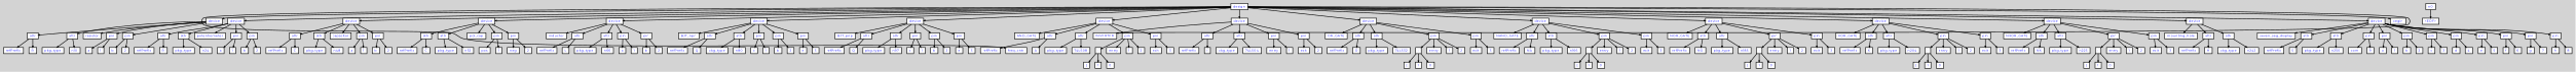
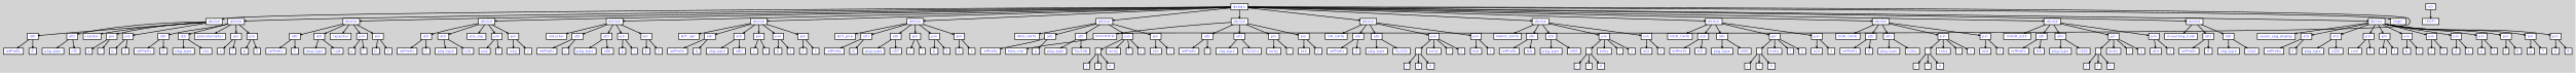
  digraph {
    bgcolor=lightgrey
    fontname=Montserrat
    ordering=out
    ranksep=.4
    node [color=black fillcolor=white fixedsize=false fontcolor=blue fontname=Montserrat fontsize=12 shape=box style="filled, solid, bold"]
    edge [arrowsize=.5 color=black fontname=Montserrat style=bold]
    n1 [height=.25 label=design width=.25]
    n2 [height=.25 label=freq_cntr width=.25]
    n3 [height=.25 label=device width=.25]
    n17 [height=.25 label=device width=.25]
    n31 [height=.25 label=device width=.25]
    n45 [height=.25 label=device width=.25]
    n59 [height=.25 label=device width=.25]
    n73 [height=.25 label=device width=.25]
    n90 [height=.25 label=device width=.25]
    n107 [height=.25 label=device width=.25]
    n126 [height=.25 label=device width=.25]
    n140 [height=.25 label=device width=.25]
    n159 [height=.25 label=device width=.25]
    n178 [height=.25 label=device width=.25]
    n197 [height=.25 label=device width=.25]
    n216 [height=.25 label=device width=.25]
    n235 [height=.25 label=device width=.25]
    n243 [height=.25 label=device width=.25]
    n278 [height=.25 label=begin width=.25]
    n0 [height=.25 width=.25]
    n279 [height=.25 label="<EOF>" width=.25]
    n4 [height=.25 label=resistor width=.25]
    n5 [height=.25 label=attr width=.25]
    n8 [height=.25 label=attr width=.25]
    n11 [height=.25 label=pin width=.25]
    n14 [height=.25 label=pin width=.25]
    n18 [height=.25 label=potentiometer width=.25]
    n19 [height=.25 label=attr width=.25]
    n22 [height=.25 label=attr width=.25]
    n25 [height=.25 label=pin width=.25]
    n28 [height=.25 label=pin width=.25]
    n32 [height=.25 label=capacitor width=.25]
    n33 [height=.25 label=attr width=.25]
    n36 [height=.25 label=attr width=.25]
    n39 [height=.25 label=pin width=.25]
    n42 [height=.25 label=pin width=.25]
    n46 [height=.25 label=pol_cap width=.25]
    n47 [height=.25 label=attr width=.25]
    n50 [height=.25 label=attr width=.25]
    n53 [height=.25 label=pin width=.25]
    n56 [height=.25 label=pin width=.25]
    n60 [height=.25 label=inductor width=.25]
    n61 [height=.25 label=attr width=.25]
    n64 [height=.25 label=attr width=.25]
    n67 [height=.25 label=pin width=.25]
    n70 [height=.25 label=pin width=.25]
    n74 [height=.25 label=BJT_npn width=.25]
    n75 [height=.25 label=attr width=.25]
    n78 [height=.25 label=attr width=.25]
    n81 [height=.25 label=pin width=.25]
    n84 [height=.25 label=pin width=.25]
    n87 [height=.25 label=pin width=.25]
    n91 [height=.25 label=BJT_pnp width=.25]
    n92 [height=.25 label=attr width=.25]
    n95 [height=.25 label=attr width=.25]
    n98 [height=.25 label=pin width=.25]
    n101 [height=.25 label=pin width=.25]
    n104 [height=.25 label=pin width=.25]
    n108 [height=.25 label=AND_GATE width=.25]
    n109 [height=.25 label=attr width=.25]
    n112 [height=.25 label=attr width=.25]
    n115 [height=.25 label=pin width=.25]
    n123 [height=.25 label=pin width=.25]
    n127 [height=.25 label=INVERTER width=.25]
    n128 [height=.25 label=attr width=.25]
    n131 [height=.25 label=attr width=.25]
    n134 [height=.25 label=pin width=.25]
    n137 [height=.25 label=pin width=.25]
    n141 [height=.25 label=OR_GATE width=.25]
    n142 [height=.25 label=attr width=.25]
    n145 [height=.25 label=attr width=.25]
    n148 [height=.25 label=pin width=.25]
    n156 [height=.25 label=pin width=.25]
    n160 [height=.25 label=NAND_GATE width=.25]
    n161 [height=.25 label=attr width=.25]
    n164 [height=.25 label=attr width=.25]
    n167 [height=.25 label=pin width=.25]
    n175 [height=.25 label=pin width=.25]
    n179 [height=.25 label=NOR_GATE width=.25]
    n180 [height=.25 label=attr width=.25]
    n183 [height=.25 label=attr width=.25]
    n186 [height=.25 label=pin width=.25]
    n194 [height=.25 label=pin width=.25]
    n198 [height=.25 label=XOR_GATE width=.25]
    n199 [height=.25 label=attr width=.25]
    n202 [height=.25 label=attr width=.25]
    n205 [height=.25 label=pin width=.25]
    n213 [height=.25 label=pin width=.25]
-   n217 [height=.25 label=NXOR_GATE width=.25]
+   n217 [height=.25 label=NXOR_EOF width=.25]
    n218 [height=.25 label=attr width=.25]
    n221 [height=.25 label=attr width=.25]
    n224 [height=.25 label=pin width=.25]
    n232 [height=.25 label=pin width=.25]
    n236 [height=.25 label=mounting_hole width=.25]
    n237 [height=.25 label=attr width=.25]
    n240 [height=.25 label=attr width=.25]
    n244 [height=.25 label=seven_seg_display width=.25]
    n245 [height=.25 label=attr width=.25]
    n248 [height=.25 label=attr width=.25]
    n251 [height=.25 label=pin width=.25]
    n254 [height=.25 label=pin width=.25]
    n257 [height=.25 label=pin width=.25]
    n260 [height=.25 label=pin width=.25]
    n263 [height=.25 label=pin width=.25]
    n266 [height=.25 label=pin width=.25]
    n269 [height=.25 label=pin width=.25]
    n272 [height=.25 label=pin width=.25]
    n275 [height=.25 label=pin width=.25]
    n6 [height=.25 label=refPrefix width=.25]
    n7 [height=.25 label=R width=.25]
    n9 [height=.25 label=pkg_type width=.25]
    n10 [height=.25 width=.25]
    n12 [height=.25 label=a width=.25]
    n13 [height=.25 label=1 width=.25]
    n15 [height=.25 label=b width=.25]
    n16 [height=.25 label=2 width=.25]
    n20 [height=.25 label=refPrefix width=.25]
    n21 [height=.25 label=R width=.25]
    n23 [height=.25 label=pkg_type width=.25]
    n24 [height=.25 width=.25]
    n26 [height=.25 label=a width=.25]
    n27 [height=.25 label=1 width=.25]
    n29 [height=.25 label=b width=.25]
    n30 [height=.25 label=2 width=.25]
    n34 [height=.25 label=refPrefix width=.25]
    n35 [height=.25 label=C width=.25]
    n37 [height=.25 label=pkg_type width=.25]
    n38 [height=.25 label=n48 width=.25]
    n40 [height=.25 label=a width=.25]
    n41 [height=.25 label=1 width=.25]
    n43 [height=.25 label=b width=.25]
    n44 [height=.25 label=2 width=.25]
    n48 [height=.25 label=refPrefix width=.25]
    n49 [height=.25 label=C width=.25]
    n51 [height=.25 label=pkg_type width=.25]
    n52 [height=.25 width=.25]
    n54 [height=.25 label=pos width=.25]
    n55 [height=.25 label=1 width=.25]
    n57 [height=.25 label=neg width=.25]
    n58 [height=.25 label=2 width=.25]
    n62 [height=.25 label=refPrefix width=.25]
    n63 [height=.25 label=L width=.25]
    n65 [height=.25 label=pkg_type width=.25]
    n66 [height=.25 width=.25]
    n68 [height=.25 label=a width=.25]
    n69 [height=.25 label=1 width=.25]
    n71 [height=.25 label=b width=.25]
    n72 [height=.25 label=2 width=.25]
    n76 [height=.25 label=refPrefix width=.25]
    n77 [height=.25 label=Q width=.25]
    n79 [height=.25 label=pkg_type width=.25]
    n80 [height=.25 width=.25]
    n82 [height=.25 label=c width=.25]
    n83 [height=.25 label=1 width=.25]
    n85 [height=.25 label=b width=.25]
    n86 [height=.25 label=2 width=.25]
    n88 [height=.25 label=e width=.25]
    n89 [height=.25 label=3 width=.25]
    n93 [height=.25 label=refPrefix width=.25]
    n94 [height=.25 label=Q width=.25]
    n96 [height=.25 label=pkg_type width=.25]
    n97 [height=.25 width=.25]
    n99 [height=.25 label=c width=.25]
    n100 [height=.25 label=1 width=.25]
    n102 [height=.25 label=b width=.25]
    n103 [height=.25 label=2 width=.25]
    n105 [height=.25 label=e width=.25]
    n106 [height=.25 label=3 width=.25]
    n110 [height=.25 label=refPrefix width=.25]
    n111 [height=.25 label=A width=.25]
    n113 [height=.25 label=pkg_type width=.25]
    n114 [height=.25 label="74LS08" width=.25]
    n116 [height=.25 label=":" width=.25]
    n120 [height=.25 label=entry width=.25]
    n121 [height=.25 label=1 width=.25]
    n122 [height=.25 label=2 width=.25]
    n124 [height=.25 label=exit width=.25]
    n125 [height=.25 label=3 width=.25]
    n117 [height=.25 label="[" width=.25]
    n118 [height=.25 label=1 width=.25]
    n119 [height=.25 label=0 width=.25]
    n129 [height=.25 label=refPrefix width=.25]
    n130 [height=.25 label=I width=.25]
    n132 [height=.25 label=pkg_type width=.25]
    n133 [height=.25 label="74LS04" width=.25]
    n135 [height=.25 label=entry width=.25]
    n136 [height=.25 label=1 width=.25]
    n138 [height=.25 label=exit width=.25]
    n139 [height=.25 label=2 width=.25]
    n143 [height=.25 label=refPrefix width=.25]
    n144 [height=.25 label=O width=.25]
    n146 [height=.25 label=pkg_type width=.25]
    n147 [height=.25 label="74LS32" width=.25]
    n149 [height=.25 label=":" width=.25]
    n153 [height=.25 label=entry width=.25]
    n154 [height=.25 label=1 width=.25]
    n155 [height=.25 label=2 width=.25]
    n157 [height=.25 label=exit width=.25]
    n158 [height=.25 label=3 width=.25]
    n150 [height=.25 label="[" width=.25]
    n151 [height=.25 label=1 width=.25]
    n152 [height=.25 label=0 width=.25]
    n162 [height=.25 label=refPrefix width=.25]
    n163 [height=.25 label=NA width=.25]
    n165 [height=.25 label=pkg_type width=.25]
    n166 [height=.25 width=.25]
    n168 [height=.25 label=":" width=.25]
    n172 [height=.25 label=entry width=.25]
    n173 [height=.25 label=1 width=.25]
    n174 [height=.25 label=2 width=.25]
    n176 [height=.25 label=exit width=.25]
    n177 [height=.25 label=3 width=.25]
    n169 [height=.25 label="[" width=.25]
    n170 [height=.25 label=1 width=.25]
    n171 [height=.25 label=0 width=.25]
    n181 [height=.25 label=refPrefix width=.25]
    n182 [height=.25 label=NO width=.25]
    n184 [height=.25 label=pkg_type width=.25]
    n185 [height=.25 width=.25]
    n187 [height=.25 label=":" width=.25]
    n191 [height=.25 label=entry width=.25]
    n192 [height=.25 label=1 width=.25]
    n193 [height=.25 label=2 width=.25]
    n195 [height=.25 label=exit width=.25]
    n196 [height=.25 label=3 width=.25]
    n188 [height=.25 label="[" width=.25]
    n189 [height=.25 label=1 width=.25]
    n190 [height=.25 label=0 width=.25]
    n200 [height=.25 label=refPrefix width=.25]
    n201 [height=.25 label=X width=.25]
    n203 [height=.25 label=pkg_type width=.25]
    n204 [height=.25 width=.25]
    n206 [height=.25 label=":" width=.25]
    n210 [height=.25 label=entry width=.25]
    n211 [height=.25 label=1 width=.25]
    n212 [height=.25 label=2 width=.25]
    n214 [height=.25 label=exit width=.25]
    n215 [height=.25 label=3 width=.25]
    n207 [height=.25 label="[" width=.25]
    n208 [height=.25 label=1 width=.25]
    n209 [height=.25 label=0 width=.25]
    n219 [height=.25 label=refPrefix width=.25]
    n220 [height=.25 label=NX width=.25]
    n222 [height=.25 label=pkg_type width=.25]
    n223 [height=.25 width=.25]
    n225 [height=.25 label=":" width=.25]
    n229 [height=.25 label=entry width=.25]
    n230 [height=.25 label=1 width=.25]
    n231 [height=.25 label=2 width=.25]
    n233 [height=.25 label=exit width=.25]
    n234 [height=.25 label=3 width=.25]
    n226 [height=.25 label="[" width=.25]
    n227 [height=.25 label=1 width=.25]
    n228 [height=.25 label=0 width=.25]
    n238 [height=.25 label=refPrefix width=.25]
    n239 [height=.25 label=H width=.25]
    n241 [height=.25 label=pkg_type width=.25]
    n242 [height=.25 width=.25]
    n246 [height=.25 label=refPrefix width=.25]
    n247 [height=.25 label=S width=.25]
    n249 [height=.25 label=pkg_type width=.25]
    n250 [height=.25 width=.25]
    n252 [height=.25 label=com width=.25]
    n253 [height=.25 label=9 width=.25]
    n255 [height=.25 label=a width=.25]
    n256 [height=.25 label=1 width=.25]
    n258 [height=.25 label=b width=.25]
    n259 [height=.25 label=2 width=.25]
    n261 [height=.25 label=c width=.25]
    n262 [height=.25 label=3 width=.25]
    n264 [height=.25 label=d width=.25]
    n265 [height=.25 label=4 width=.25]
    n267 [height=.25 label=e width=.25]
    n268 [height=.25 label=5 width=.25]
    n270 [height=.25 label=f width=.25]
    n271 [height=.25 label=6 width=.25]
    n273 [height=.25 label=g width=.25]
    n274 [height=.25 label=7 width=.25]
    n276 [height=.25 label=h width=.25]
    n277 [height=.25 label=8 width=.25]
-   n1 -> n2
+   n127 -> n2
    n1 -> n3
    n1 -> n17
    n1 -> n31
    n1 -> n45
    n1 -> n59
    n1 -> n73
    n1 -> n90
    n1 -> n107
    n1 -> n126
    n1 -> n140
    n1 -> n159
    n1 -> n178
    n1 -> n197
    n1 -> n216
    n1 -> n235
    n1 -> n243
    n1 -> n278
    n3 -> n4
    n3 -> n5
    n3 -> n8
    n3 -> n11
    n3 -> n14
    n17 -> n18
    n17 -> n19
    n17 -> n22
    n17 -> n25
    n17 -> n28
    n31 -> n32
    n31 -> n33
    n31 -> n36
    n31 -> n39
    n31 -> n42
    n45 -> n46
    n45 -> n47
    n45 -> n50
    n45 -> n53
    n45 -> n56
    n59 -> n60
    n59 -> n61
    n59 -> n64
    n59 -> n67
    n59 -> n70
    n73 -> n74
    n73 -> n75
    n73 -> n78
    n73 -> n81
    n73 -> n84
    n73 -> n87
    n90 -> n91
    n90 -> n92
    n90 -> n95
    n90 -> n98
    n90 -> n101
    n90 -> n104
    n107 -> n108
    n107 -> n109
    n107 -> n112
    n107 -> n115
    n107 -> n123
    n126 -> n127
    n126 -> n128
    n126 -> n131
    n126 -> n134
    n126 -> n137
    n140 -> n141
    n140 -> n142
    n140 -> n145
    n140 -> n148
    n140 -> n156
    n159 -> n160
    n159 -> n161
    n159 -> n164
    n159 -> n167
    n159 -> n175
    n178 -> n179
    n178 -> n180
    n178 -> n183
    n178 -> n186
    n178 -> n194
    n197 -> n198
    n197 -> n199
    n197 -> n202
    n197 -> n205
    n197 -> n213
    n216 -> n217
    n216 -> n218
    n216 -> n221
    n216 -> n224
    n216 -> n232
    n235 -> n236
    n235 -> n237
    n235 -> n240
    n243 -> n244
    n243 -> n245
    n243 -> n248
    n243 -> n251
    n243 -> n254
    n243 -> n257
    n243 -> n260
    n243 -> n263
    n243 -> n266
    n243 -> n269
    n243 -> n272
    n243 -> n275
    n0 -> n279
    n5 -> n6
    n5 -> n7
    n8 -> n9
    n8 -> n10
    n11 -> n12
    n11 -> n13
    n14 -> n15
    n14 -> n16
    n19 -> n20
    n19 -> n21
    n22 -> n23
    n22 -> n24
    n25 -> n26
    n25 -> n27
    n28 -> n29
    n28 -> n30
    n33 -> n34
    n33 -> n35
    n36 -> n37
    n36 -> n38
    n39 -> n40
    n39 -> n41
    n42 -> n43
    n42 -> n44
    n47 -> n48
    n47 -> n49
    n50 -> n51
    n50 -> n52
    n53 -> n54
    n53 -> n55
    n56 -> n57
    n56 -> n58
    n61 -> n62
    n61 -> n63
    n64 -> n65
    n64 -> n66
    n67 -> n68
    n67 -> n69
    n70 -> n71
    n70 -> n72
    n75 -> n76
    n75 -> n77
    n78 -> n79
    n78 -> n80
    n81 -> n82
    n81 -> n83
    n84 -> n85
    n84 -> n86
    n87 -> n88
    n87 -> n89
    n92 -> n93
    n92 -> n94
    n95 -> n96
    n95 -> n97
    n98 -> n99
    n98 -> n100
    n101 -> n102
    n101 -> n103
    n104 -> n105
    n104 -> n106
    n109 -> n110
    n109 -> n111
    n112 -> n113
    n112 -> n114
    n115 -> n116
    n115 -> n120
    n115 -> n121
    n115 -> n122
    n123 -> n124
    n123 -> n125
    n127 -> n1
    n128 -> n129
    n128 -> n130
    n131 -> n132
    n131 -> n133
    n134 -> n135
    n134 -> n136
    n137 -> n138
    n137 -> n139
    n142 -> n143
    n142 -> n144
    n145 -> n146
    n145 -> n147
    n148 -> n149
    n148 -> n153
    n148 -> n154
    n148 -> n155
    n156 -> n157
    n156 -> n158
    n161 -> n162
    n161 -> n163
    n164 -> n165
    n164 -> n166
    n167 -> n168
    n167 -> n172
    n167 -> n173
    n167 -> n174
    n175 -> n176
    n175 -> n177
    n180 -> n181
    n180 -> n182
    n183 -> n184
    n183 -> n185
    n186 -> n187
    n186 -> n191
    n186 -> n192
    n186 -> n193
    n194 -> n195
    n194 -> n196
    n199 -> n200
    n199 -> n201
    n202 -> n203
    n202 -> n204
    n205 -> n206
    n205 -> n210
    n205 -> n211
    n205 -> n212
    n213 -> n214
    n213 -> n215
    n218 -> n219
    n218 -> n220
    n221 -> n222
    n221 -> n223
    n224 -> n225
    n224 -> n229
    n224 -> n230
    n224 -> n231
    n232 -> n233
    n232 -> n234
    n237 -> n238
    n237 -> n239
    n240 -> n241
    n240 -> n242
    n245 -> n246
    n245 -> n247
    n248 -> n249
    n248 -> n250
    n251 -> n252
    n251 -> n253
    n254 -> n255
    n254 -> n256
    n257 -> n258
    n257 -> n259
    n260 -> n261
    n260 -> n262
    n263 -> n264
    n263 -> n265
    n266 -> n267
    n266 -> n268
    n269 -> n270
    n269 -> n271
    n272 -> n273
    n272 -> n274
    n275 -> n276
    n275 -> n277
    n116 -> n117
    n116 -> n118
    n116 -> n119
    n149 -> n150
    n149 -> n151
    n149 -> n152
    n168 -> n169
    n168 -> n170
    n168 -> n171
    n187 -> n188
    n187 -> n189
    n187 -> n190
    n206 -> n207
    n206 -> n208
    n206 -> n209
    n225 -> n226
    n225 -> n227
    n225 -> n228
  }
